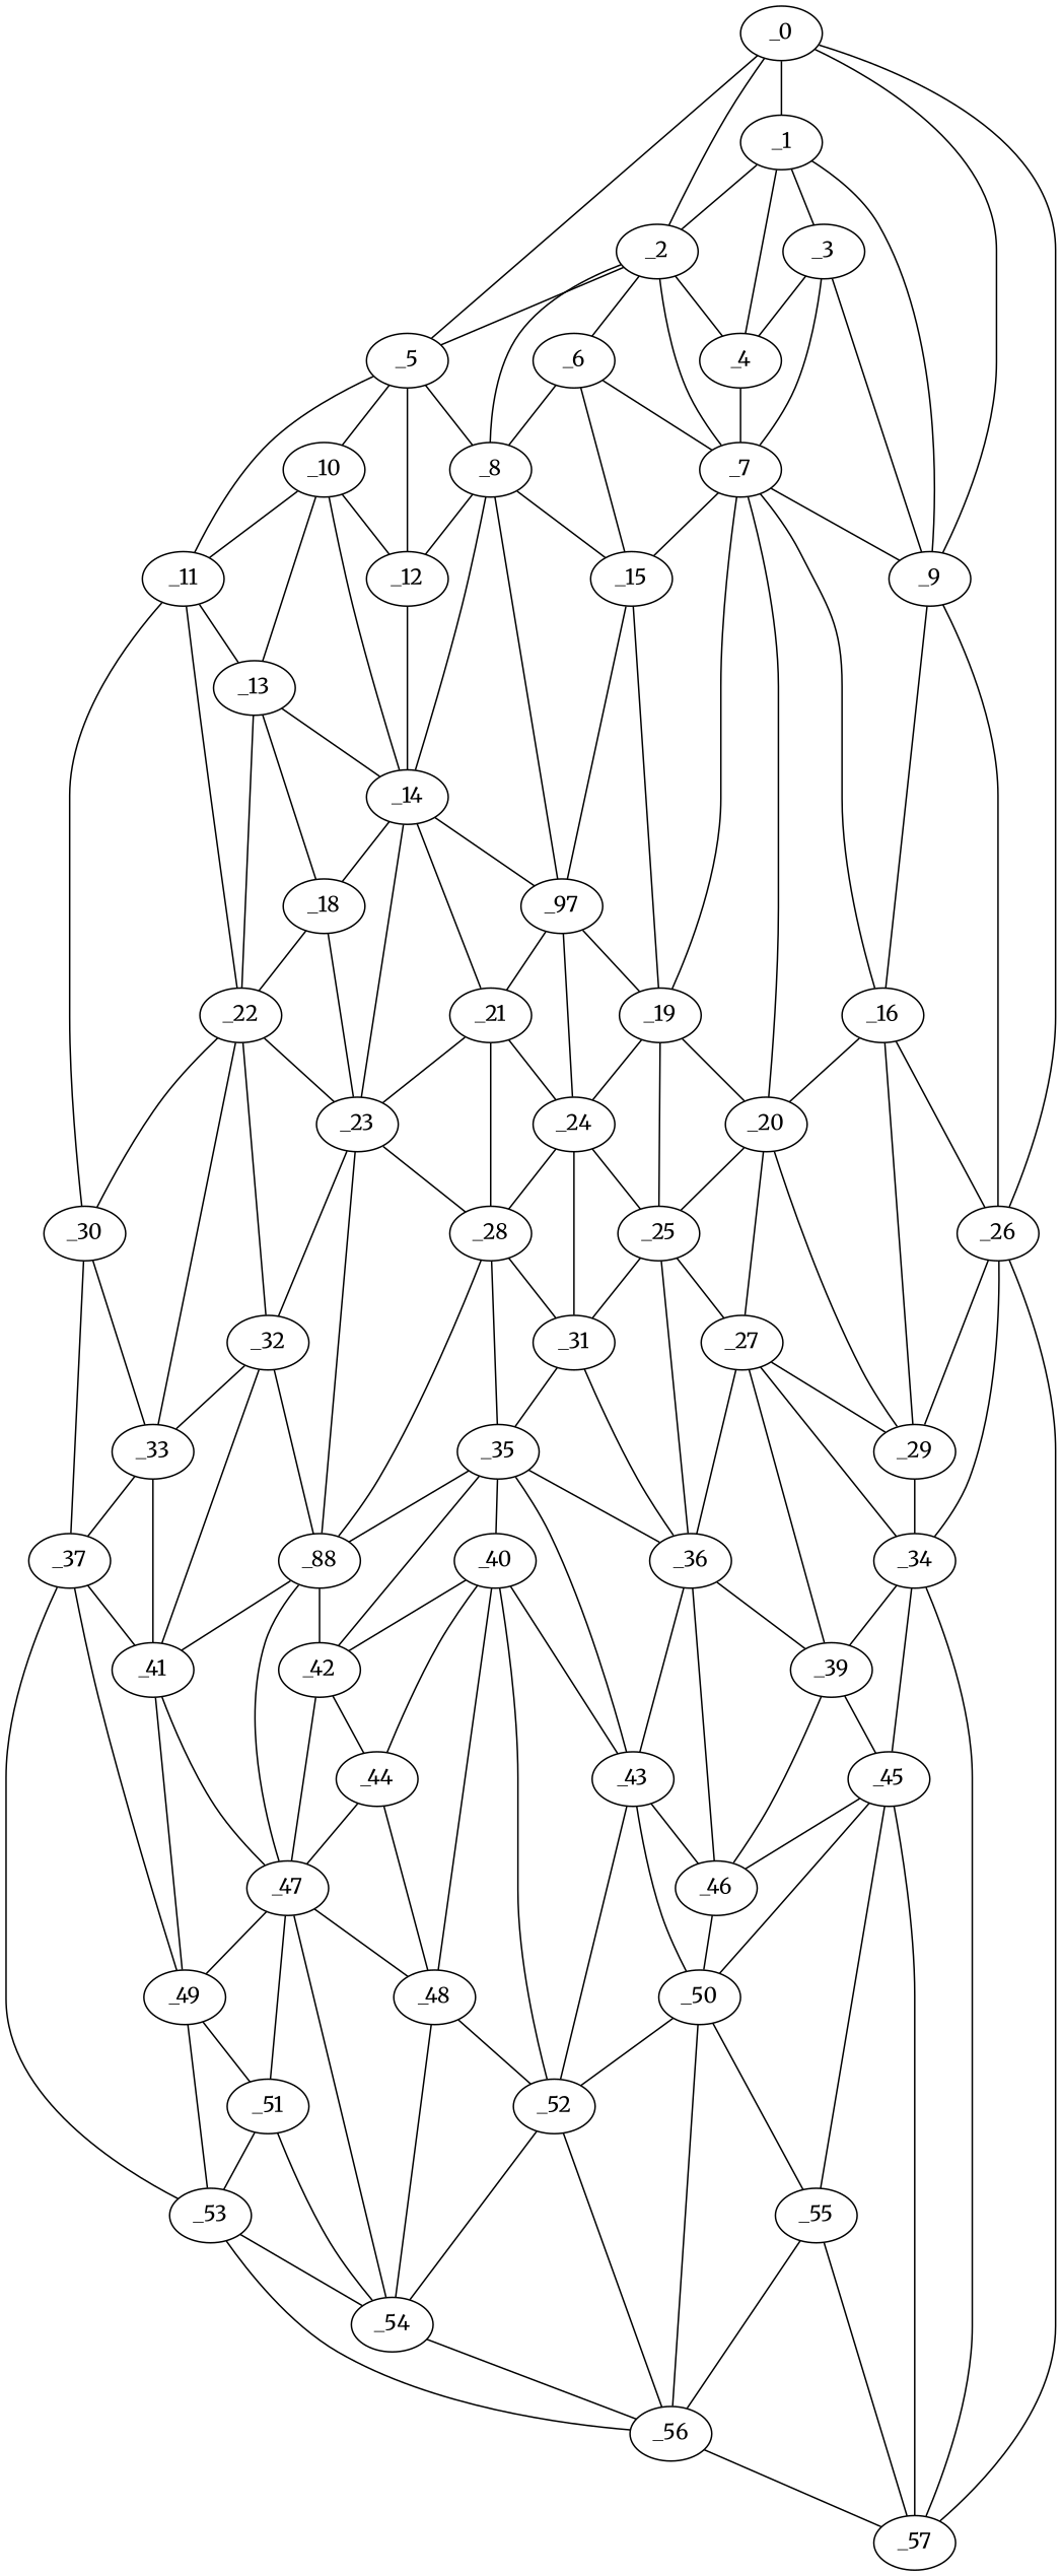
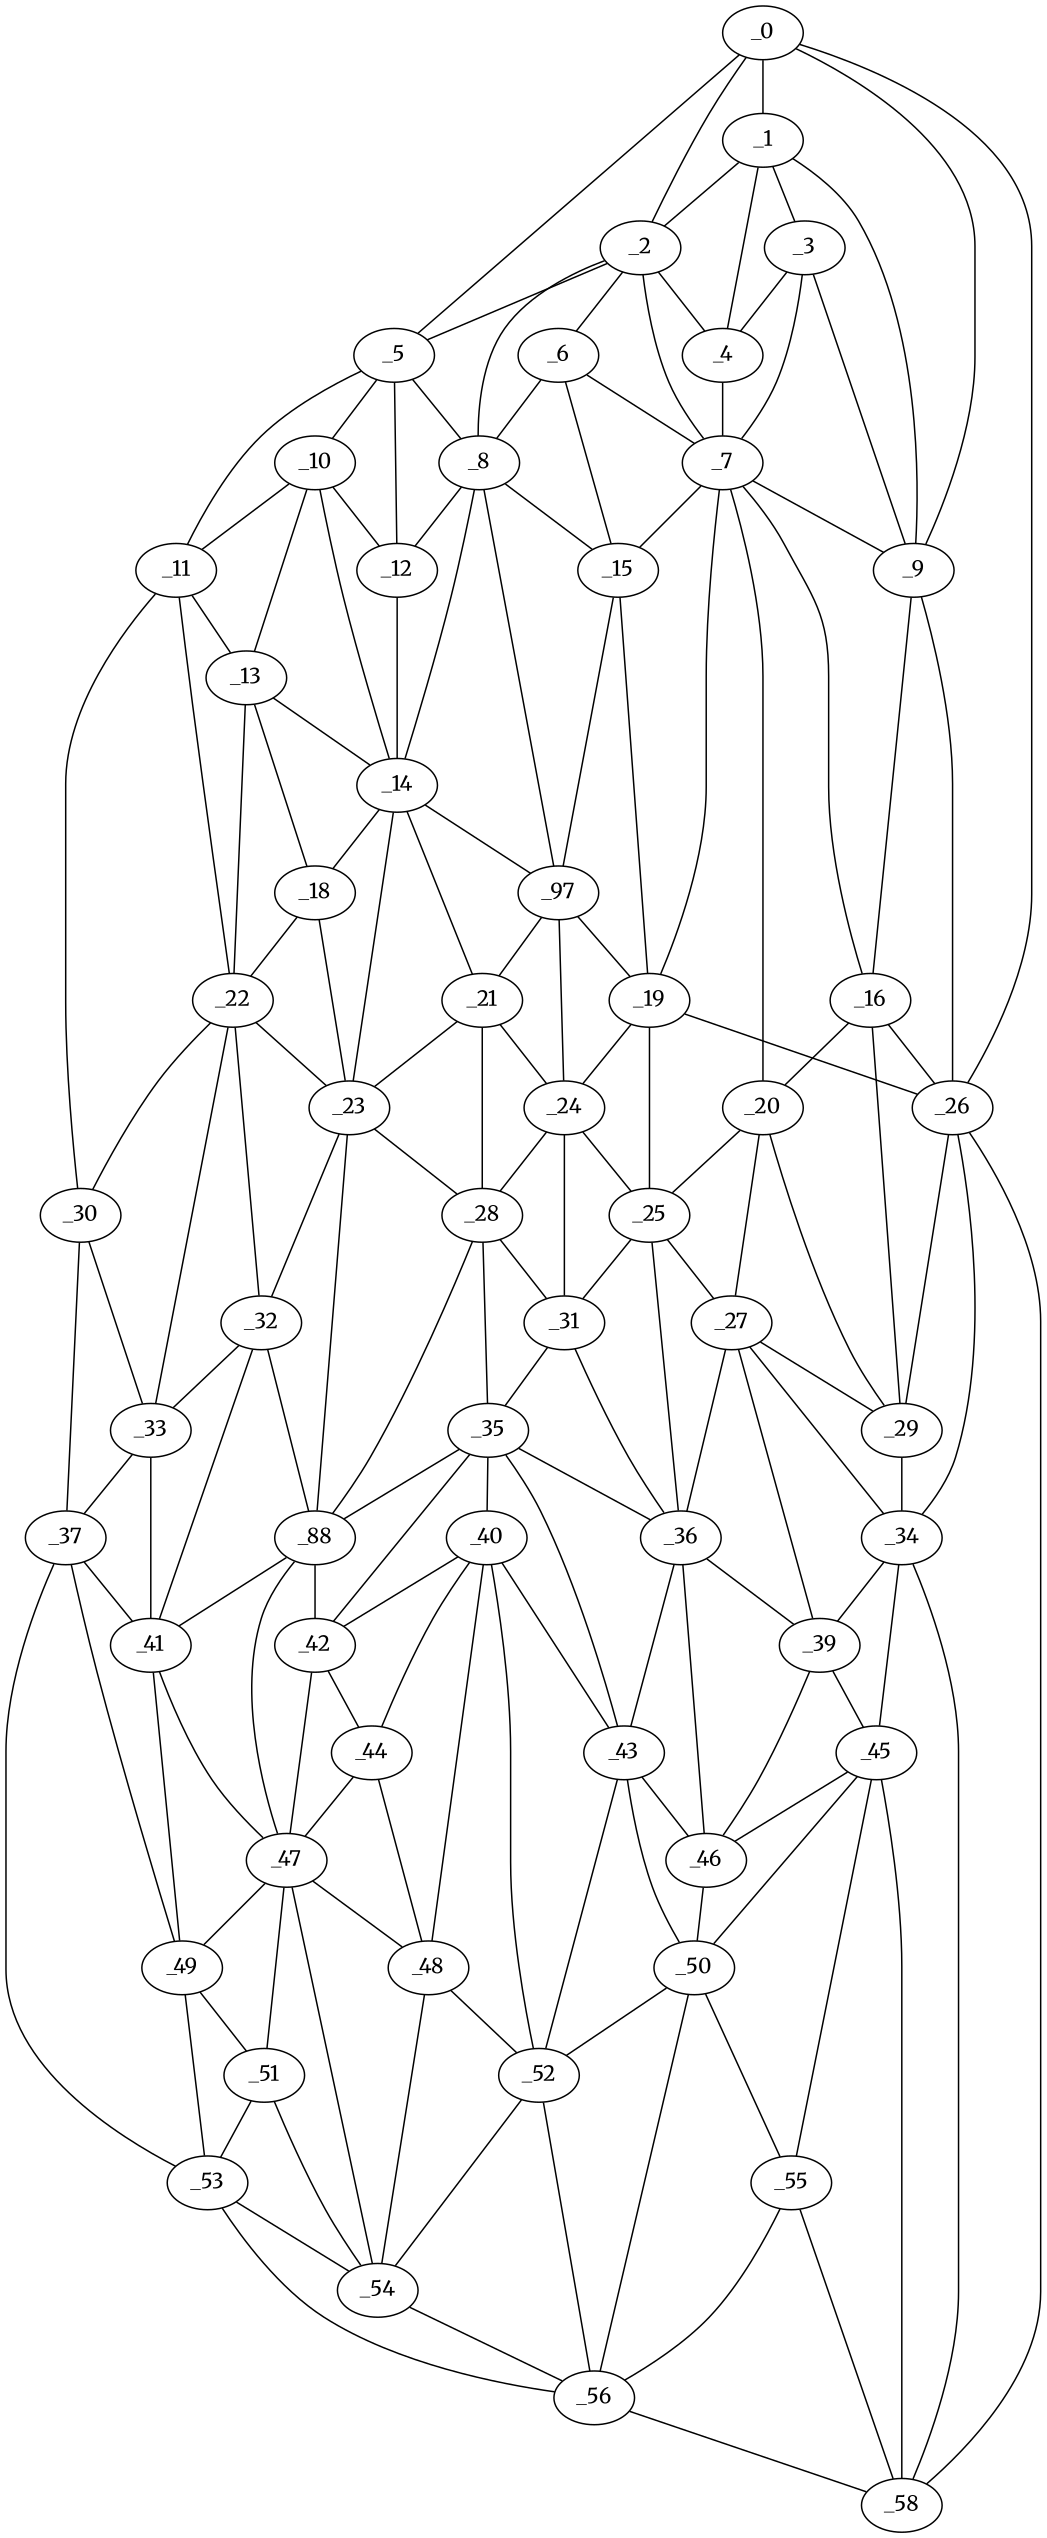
  graph {
    fontname=Merriweather
    node [fontname=Merriweather x=33 y=54]
    edge [fontname=Merriweather valence=2]
    _0 [x=19 y=14]
    _1 [x=22 y=25]
    _2 [x=26 y=60]
    _5 [x=28 y=95]
    _9 [y=34]
    _26 [x=65 y=8]
    _3 [x=27 y=34]
    _4 [x=27]
    _6 [x=30 y=64]
    _7 [x=32]
    _8 [x=32 y=87]
    _10 [y=104]
    _11 [y=117]
    _12 [x=36 y=92]
    _16 [x=47 y=41]
    _29 [x=69 y=45]
    _34 [x=74 y=44]
-   _57 [x=110 y=25]
+   _57 [x=110 y=25 label=_58]
    _15 [x=45 y=69]
    _19 [x=50 y=61]
    _20 [x=52 y=50]
    _14 [x=42 y=93]
    n23 [label=_97 x=48 y=74]
    _13 [x=39 y=108]
    _22 [x=58 y=107]
    _30 [x=69 y=123]
    _39 [x=84]
    _45 [x=90 y=49]
    _24 [x=62 y=61]
    _25 [x=63]
    _27 [x=65 y=50]
    _18 [x=49 y=101]
    _21 [x=54 y=79]
    _23 [x=59 y=97]
    _32 [x=72 y=105]
    _33 [x=72 y=115]
    _37 [x=80 y=122]
    _28 [x=66 y=79]
    _31 [x=70 y=66]
    _36 [x=77 y=65]
    n41 [label=_88 x=83 y=98]
    _41 [x=84 y=109]
    _49 [x=96 y=108]
    _53 [x=102 y=112]
    _35 [x=74 y=78]
    _42 [x=86 y=92]
    _47 [x=92 y=98]
    _43 [x=87 y=69]
    _46 [x=91 y=63]
    _40 [x=84 y=81]
    _44 [x=89 y=88]
    _48 [x=95 y=87]
    _51 [x=101 y=109]
    _54 [x=103 y=85]
    _50 [x=99 y=64]
    _52 [x=102 y=77]
    _55 [x=106 y=52]
    _56 [x=107 y=75]
    _0 -- _1
    _0 -- _2
    _0 -- _5 [valence=1]
    _0 -- _9
    _0 -- _26 [valence=1]
    _1 -- _2
    _1 -- _9
    _1 -- _3
    _1 -- _4 [valence=1]
    _2 -- _5 [valence=1]
    _2 -- _4
    _2 -- _6
    _2 -- _7
    _2 -- _8
    _5 -- _8
    _5 -- _10
    _5 -- _11 [valence=1]
    _5 -- _12
    _9 -- _26 [valence=1]
    _9 -- _16 [valence=1]
    _26 -- _29
    _26 -- _34
    _26 -- _57 [valence=1]
    _3 -- _9
    _3 -- _4
    _3 -- _7
    _4 -- _7 [valence=1]
    _6 -- _7 [valence=1]
    _6 -- _8 [valence=1]
    _6 -- _15
    _7 -- _9
    _7 -- _16
    _7 -- _15
    _7 -- _19 [valence=1]
    _7 -- _20
    _8 -- _12 [valence=1]
    _8 -- _15
    _8 -- _14
    _8 -- n23 [valence=1]
    _10 -- _11 [valence=1]
    _10 -- _12 [valence=1]
    _10 -- _14 [valence=1]
    _10 -- _13
    _11 -- _13 [valence=1]
    _11 -- _22 [valence=1]
    _11 -- _30 [valence=1]
    _12 -- _14
    _16 -- _26
    _16 -- _29
    _16 -- _20
    _29 -- _34
    _34 -- _57
    _34 -- _39
    _34 -- _45 [valence=1]
    _15 -- _19 [valence=1]
    _15 -- n23
-   _19 -- _20
+   _19 -- _26
    _19 -- _24
    _19 -- _25
    _20 -- _29
    _20 -- _25 [valence=1]
    _20 -- _27 [valence=1]
    _14 -- n23
    _14 -- _18
    _14 -- _21
    _14 -- _23 [valence=1]
    n23 -- _19
    n23 -- _24
    n23 -- _21 [valence=1]
    _13 -- _14
    _13 -- _22
    _13 -- _18
    _22 -- _30 [valence=1]
    _22 -- _23
    _22 -- _32
    _22 -- _33 [valence=1]
    _30 -- _33
    _30 -- _37 [valence=1]
    _39 -- _45 [valence=1]
    _39 -- _46
    _45 -- _57
    _45 -- _46 [valence=1]
    _45 -- _50
    _45 -- _55 [valence=1]
    _24 -- _25 [valence=1]
    _24 -- _28
    _24 -- _31
    _25 -- _27
    _25 -- _31 [valence=1]
    _25 -- _36 [valence=1]
    _27 -- _29 [valence=1]
    _27 -- _34 [valence=1]
    _27 -- _39 [valence=1]
    _27 -- _36
    _18 -- _22
    _18 -- _23
    _21 -- _24 [valence=1]
    _21 -- _23
    _21 -- _28 [valence=1]
    _23 -- _32 [valence=1]
    _23 -- _28
    _23 -- n41 [valence=1]
    _32 -- _33
    _32 -- n41
    _32 -- _41
    _33 -- _37 [valence=1]
    _33 -- _41 [valence=1]
    _37 -- _41 [valence=1]
    _37 -- _49
    _37 -- _53 [valence=1]
    _28 -- _31 [valence=1]
    _28 -- n41
    _28 -- _35
    _31 -- _36
    _31 -- _35 [valence=1]
    _36 -- _39 [valence=1]
    _36 -- _43 [valence=1]
    _36 -- _46
    n41 -- _41 [valence=1]
    n41 -- _42
    n41 -- _47 [valence=1]
    _41 -- _49 [valence=1]
    _41 -- _47
    _49 -- _53 [valence=1]
    _49 -- _51 [valence=1]
    _53 -- _54
    _53 -- _56 [valence=1]
    _35 -- _36
    _35 -- n41
    _35 -- _42 [valence=1]
    _35 -- _43 [valence=1]
    _35 -- _40
    _42 -- _47
    _42 -- _44
    _47 -- _49
    _47 -- _48 [valence=1]
    _47 -- _51
    _47 -- _54
    _43 -- _46
    _43 -- _50
    _43 -- _52
    _46 -- _50
    _40 -- _42
    _40 -- _43
    _40 -- _44
    _40 -- _48
    _40 -- _52
    _44 -- _47
    _44 -- _48
    _48 -- _54
    _48 -- _52
    _51 -- _53 [valence=1]
    _51 -- _54
    _54 -- _56 [valence=1]
    _50 -- _52
    _50 -- _55
    _50 -- _56
    _52 -- _54 [valence=1]
    _52 -- _56 [valence=1]
    _55 -- _57 [valence=1]
    _55 -- _56
    _56 -- _57
  }
